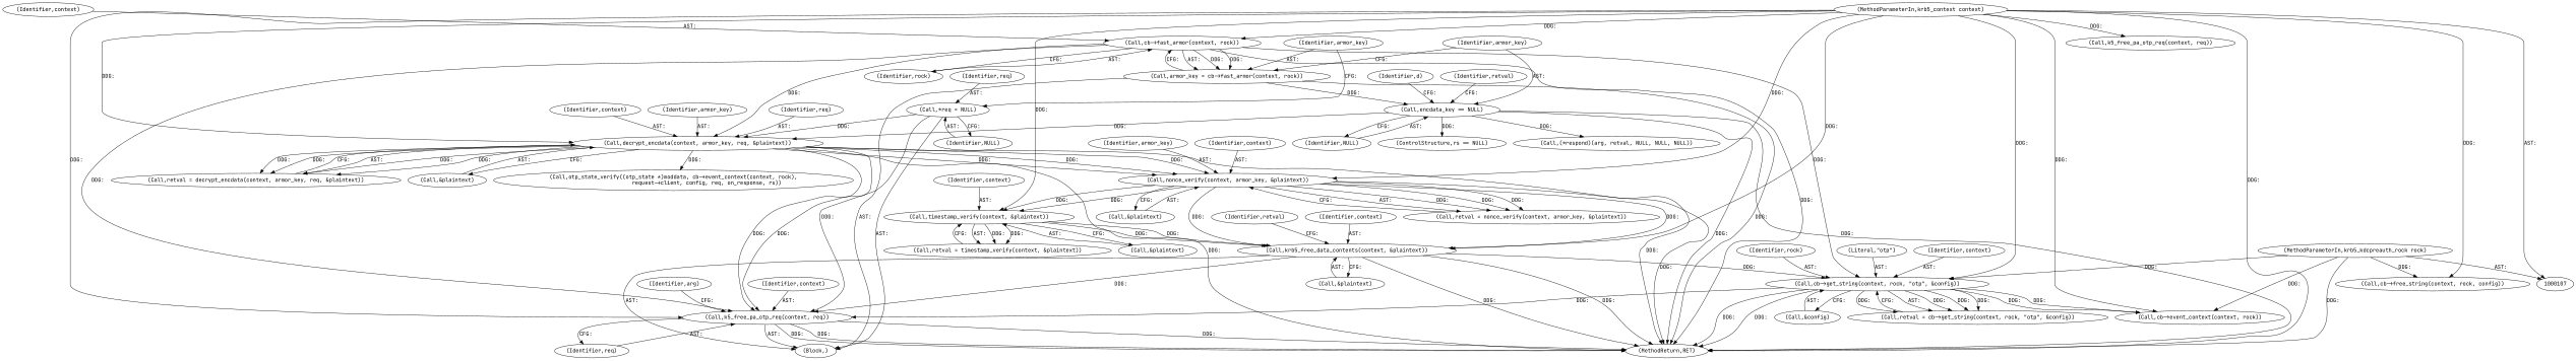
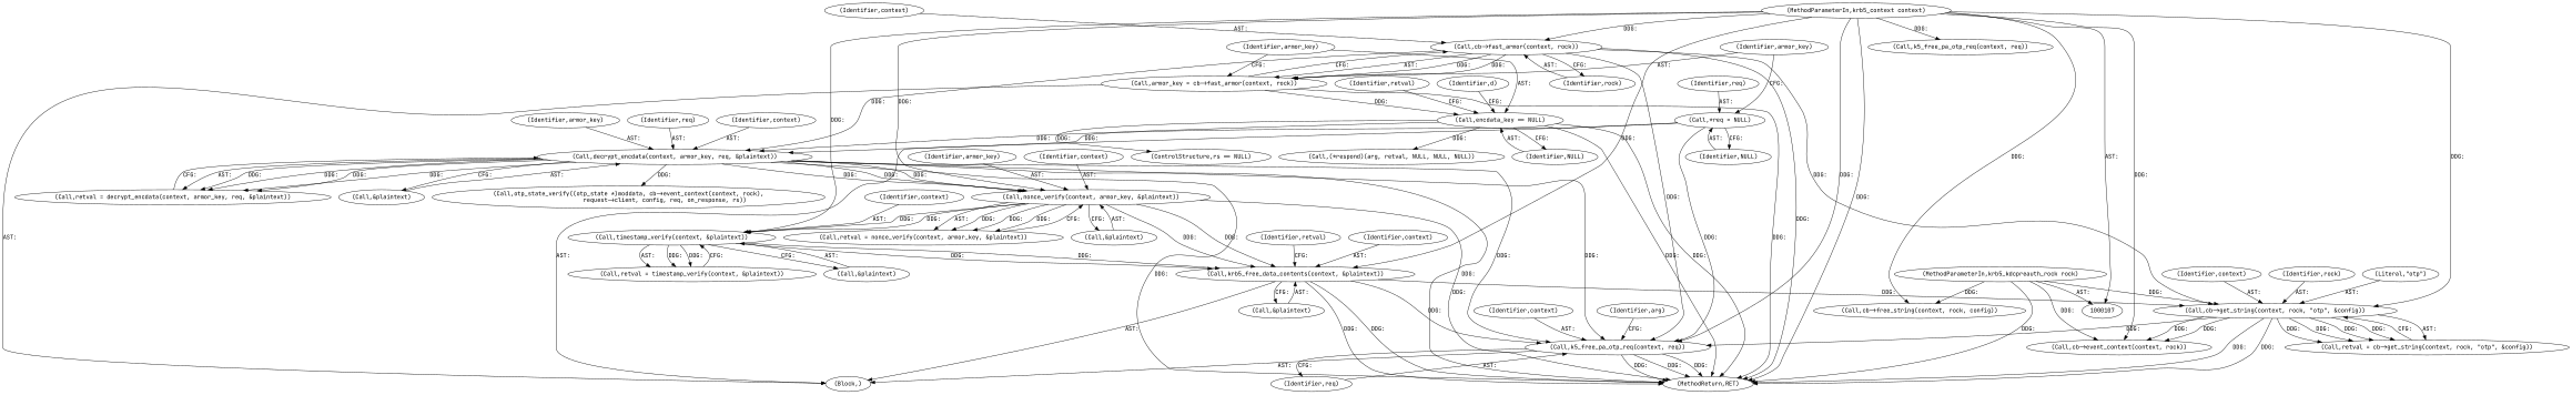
  digraph {
    fontname="JetBrains Mono"
    node [fontname="JetBrains Mono"]
    edge [fontname="JetBrains Mono"]
    n1 [label="(Call,k5_free_pa_otp_req(context, req))"]
    n2 [label="(Block,)"]
    n3 [label="(Identifier,req)"]
    n4 [label="(MethodReturn,RET)"]
    n5 [label="(Call,krb5_free_data_contents(context, &plaintext))"]
    n6 [label="(Call,cb->get_string(context, rock, \"otp\", &config))"]
    n7 [label="(Call,&plaintext)"]
    n8 [label="(Call,cb->event_context(context, rock))"]
    n9 [label="(Call,retval = cb->get_string(context, rock, \"otp\", &config))"]
-   n10 [label="(Call,&config)"]
    n11 [label="(Call,timestamp_verify(context, &plaintext))"]
    n12 [label="(Call,retval = timestamp_verify(context, &plaintext))"]
    n13 [label="(Call,&plaintext)"]
    n14 [label="(Call,nonce_verify(context, armor_key, &plaintext))"]
    n15 [label="(Call,retval = nonce_verify(context, armor_key, &plaintext))"]
    n16 [label="(Call,&plaintext)"]
    n17 [label="(Call,decrypt_encdata(context, armor_key, req, &plaintext))"]
    n18 [label="(Call,retval = decrypt_encdata(context, armor_key, req, &plaintext))"]
    n19 [label="(Call,&plaintext)"]
    n20 [label="(Call,otp_state_verify((otp_state *)moddata, cb->event_context(context, rock),\n                     request->client, config, req, on_response, rs))"]
    n21 [label="(Call,cb->fast_armor(context, rock))"]
    n22 [label="(Call,armor_key = cb->fast_armor(context, rock))"]
    n23 [label="(Identifier,rock)"]
    n24 [label="(Call,encdata_key == NULL)"]
    n25 [label="(MethodParameterIn,krb5_context context)"]
    n26 [label="(Call,k5_free_pa_otp_req(context, req))"]
    n27 [label="(Call,cb->free_string(context, rock, config))"]
    1000107
    n29 [label="(MethodParameterIn,krb5_kdcpreauth_rock rock)"]
    n30 [label="(ControlStructure,rs == NULL)"]
    n31 [label="(Call,(*respond)(arg, retval, NULL, NULL, NULL))"]
    n32 [label="(Identifier,NULL)"]
    n33 [label="(Call,*req = NULL)"]
    n34 [label="(Identifier,NULL)"]
    n35 [label="(Identifier,arg)"]
    n36 [label="(Identifier,context)"]
    n37 [label="(Identifier,d)"]
    n38 [label="(Identifier,context)"]
    n39 [label="(Identifier,context)"]
    n40 [label="(Identifier,armor_key)"]
    n41 [label="(Identifier,context)"]
    n42 [label="(Identifier,armor_key)"]
    n43 [label="(Identifier,context)"]
    n44 [label="(Identifier,context)"]
    n45 [label="(Identifier,armor_key)"]
    n46 [label="(Identifier,context)"]
    n47 [label="(Identifier,req)"]
    n48 [label="(Identifier,armor_key)"]
    n49 [label="(Identifier,rock)"]
    n50 [label="(Identifier,retval)"]
    n51 [label="(Literal,\"otp\")"]
    n52 [label="(Identifier,retval)"]
    n53 [label="(Identifier,req)"]
    n1 -> n2 [label="AST: "]
    n1 -> n3 [label="CFG: "]
    n1 -> n4 [label="DDG: "]
    n1 -> n4 [label="DDG: "]
    n1 -> n4 [label="DDG: "]
    n3 -> n1 [label="AST: "]
    n5 -> n1 [label="DDG: "]
    n5 -> n2 [label="AST: "]
    n5 -> n4 [label="DDG: "]
    n5 -> n4 [label="DDG: "]
    n5 -> n6 [label="DDG: "]
    n5 -> n7 [label="CFG: "]
    n6 -> n1 [label="DDG: "]
    n6 -> n4 [label="DDG: "]
    n6 -> n4 [label="DDG: "]
    n6 -> n8 [label="DDG: "]
    n6 -> n8 [label="DDG: "]
    n6 -> n9 [label="AST: "]
    n6 -> n9 [label="DDG: "]
    n6 -> n9 [label="DDG: "]
    n6 -> n9 [label="DDG: "]
    n6 -> n9 [label="DDG: "]
-   n6 -> n10 [label="CFG: "]
    n7 -> n5 [label="AST: "]
    n9 -> n6 [label="CFG: "]
-   n10 -> n6 [label="AST: "]
    n11 -> n5 [label="DDG: "]
    n11 -> n5 [label="DDG: "]
    n11 -> n12 [label="AST: "]
    n11 -> n12 [label="DDG: "]
    n11 -> n12 [label="DDG: "]
    n11 -> n13 [label="CFG: "]
    n12 -> n11 [label="CFG: "]
    n13 -> n11 [label="AST: "]
    n14 -> n4 [label="DDG: "]
    n14 -> n5 [label="DDG: "]
    n14 -> n5 [label="DDG: "]
    n14 -> n11 [label="DDG: "]
    n14 -> n11 [label="DDG: "]
    n14 -> n15 [label="AST: "]
    n14 -> n15 [label="DDG: "]
    n14 -> n15 [label="DDG: "]
    n14 -> n15 [label="DDG: "]
    n14 -> n16 [label="CFG: "]
    n15 -> n14 [label="CFG: "]
    n16 -> n14 [label="AST: "]
    n17 -> n1 [label="DDG: "]
    n17 -> n1 [label="DDG: "]
    n17 -> n4 [label="DDG: "]
    n17 -> n4 [label="DDG: "]
    n17 -> n14 [label="DDG: "]
    n17 -> n14 [label="DDG: "]
    n17 -> n14 [label="DDG: "]
    n17 -> n18 [label="AST: "]
    n17 -> n18 [label="DDG: "]
    n17 -> n18 [label="DDG: "]
    n17 -> n18 [label="DDG: "]
    n17 -> n18 [label="DDG: "]
    n17 -> n19 [label="CFG: "]
    n17 -> n20 [label="DDG: "]
    n18 -> n17 [label="CFG: "]
    n19 -> n17 [label="AST: "]
    n21 -> n1 [label="DDG: "]
    n21 -> n4 [label="DDG: "]
    n21 -> n6 [label="DDG: "]
    n21 -> n17 [label="DDG: "]
    n21 -> n22 [label="AST: "]
    n21 -> n22 [label="DDG: "]
    n21 -> n22 [label="DDG: "]
    n21 -> n23 [label="CFG: "]
    n22 -> n2 [label="AST: "]
    n22 -> n4 [label="DDG: "]
    n22 -> n21 [label="CFG: "]
    n22 -> n24 [label="DDG: "]
    n23 -> n21 [label="AST: "]
    n24 -> n4 [label="DDG: "]
    n24 -> n4 [label="DDG: "]
    n24 -> n17 [label="DDG: "]
    n24 -> n30 [label="DDG: "]
    n24 -> n31 [label="DDG: "]
    n24 -> n32 [label="CFG: "]
    n25 -> n1 [label="DDG: "]
    n25 -> n4 [label="DDG: "]
    n25 -> n5 [label="DDG: "]
    n25 -> n6 [label="DDG: "]
    n25 -> n8 [label="DDG: "]
    n25 -> n11 [label="DDG: "]
    n25 -> n14 [label="DDG: "]
-   n25 -> n17 [label="DDG: "]
    n25 -> n21 [label="DDG: "]
    n25 -> n26 [label="DDG: "]
    n25 -> n27 [label="DDG: "]
    n25 -> 1000107 [label="AST: "]
    n29 -> n4 [label="DDG: "]
    n29 -> n6 [label="DDG: "]
    n29 -> n8 [label="DDG: "]
    n29 -> n27 [label="DDG: "]
    n29 -> 1000107 [label="AST: "]
    n32 -> n24 [label="AST: "]
    n33 -> n1 [label="DDG: "]
    n33 -> n2 [label="AST: "]
    n33 -> n17 [label="DDG: "]
    n33 -> n34 [label="CFG: "]
    n34 -> n33 [label="AST: "]
    n35 -> n1 [label="CFG: "]
    n36 -> n11 [label="AST: "]
    n37 -> n24 [label="CFG: "]
    n38 -> n17 [label="AST: "]
    n39 -> n6 [label="AST: "]
    n40 -> n17 [label="AST: "]
    n41 -> n1 [label="AST: "]
    n42 -> n14 [label="AST: "]
    n43 -> n21 [label="AST: "]
    n44 -> n5 [label="AST: "]
    n45 -> n22 [label="AST: "]
    n45 -> n33 [label="CFG: "]
    n46 -> n14 [label="AST: "]
    n47 -> n17 [label="AST: "]
    n48 -> n22 [label="CFG: "]
    n48 -> n24 [label="AST: "]
    n49 -> n6 [label="AST: "]
    n50 -> n5 [label="CFG: "]
    n51 -> n6 [label="AST: "]
    n52 -> n24 [label="CFG: "]
    n53 -> n33 [label="AST: "]
  }
